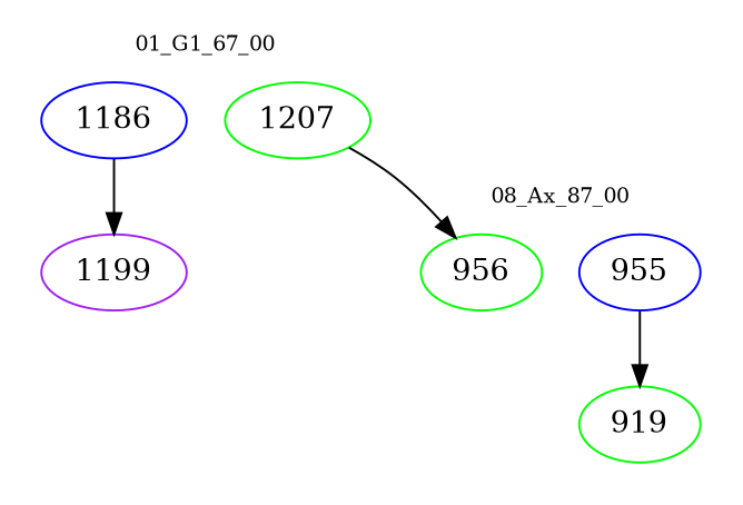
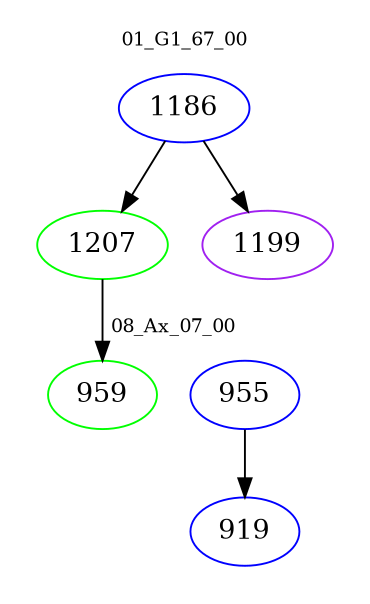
  digraph {
    node [color=blue]
    edge [color=black]
    n1 [label=955]
-   n2 [color=green label=919]
-   n3 [color=green label=956]
+   n2 [label=919]
+   n3 [color=green label=959]
    n4 [label=1186]
    n5 [color=green label=1207]
    n6 [color=purple label=1199]
    subgraph cluster_1 {
      color=white
      fontsize=10
-     label="08_Ax_87_00"
+     label="08_Ax_07_00"
      n1
      n2
      n3
    }
    subgraph cluster_2 {
      color=white
      fontsize=10
      label="01_G1_67_00"
      n4
      n5
      n6
    }
    n1 -> n2
+   n4 -> n5
    n4 -> n6
    n5 -> n3
  }
